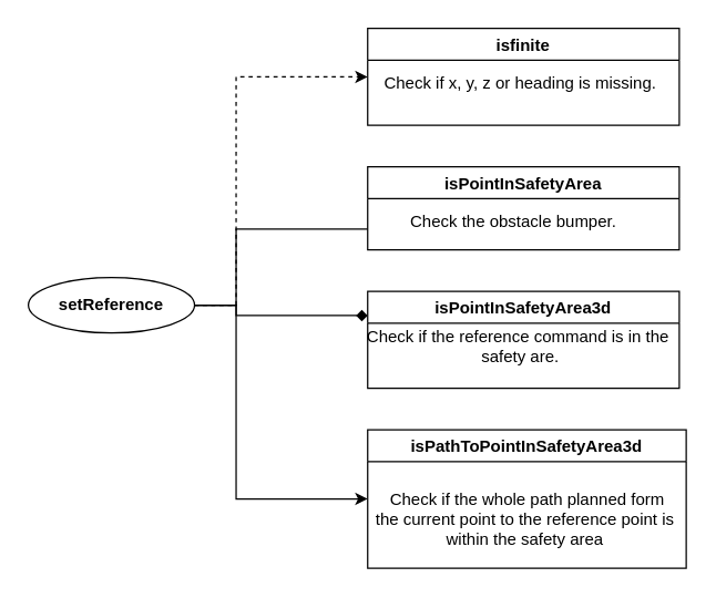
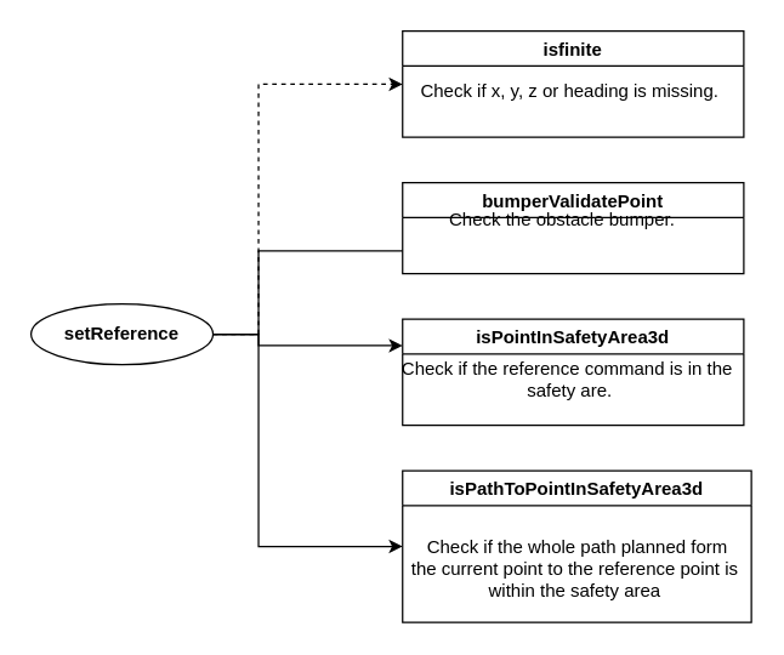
  <mxCell id="0" />
  <mxCell id="1" parent="0" />
  <mxCell id="2" style="edgeStyle=orthogonalEdgeStyle;rounded=0;orthogonalLoop=1;jettySize=auto;html=1;entryX=0;entryY=0.5;entryDx=0;entryDy=0;dashed=1;" edge="1" parent="1" source="6" target="7"><mxGeometry relative="1" as="geometry"><mxPoint x="230" y="50" as="targetPoint" /><Array as="points"><mxPoint x="170" y="220" /><mxPoint x="170" y="55" /></Array></mxGeometry></mxCell>
  <mxCell id="3" style="edgeStyle=orthogonalEdgeStyle;rounded=0;orthogonalLoop=1;jettySize=auto;html=1;entryX=0;entryY=0.75;entryDx=0;entryDy=0;endArrow=none;" edge="1" parent="1" source="6" target="9"><mxGeometry relative="1" as="geometry"><Array as="points"><mxPoint x="170" y="220" /><mxPoint x="170" y="165" /></Array></mxGeometry></mxCell>
- <mxCell id="4" style="edgeStyle=orthogonalEdgeStyle;rounded=0;orthogonalLoop=1;jettySize=auto;html=1;entryX=0;entryY=0.25;entryDx=0;entryDy=0;endArrow=diamond;" edge="1" parent="1" source="6" target="11"><mxGeometry relative="1" as="geometry"><Array as="points"><mxPoint x="170" y="220" /><mxPoint x="170" y="228" /></Array></mxGeometry></mxCell>
+ <mxCell id="4" style="edgeStyle=orthogonalEdgeStyle;rounded=0;orthogonalLoop=1;jettySize=auto;html=1;entryX=0;entryY=0.25;entryDx=0;entryDy=0;" edge="1" parent="1" source="6" target="11"><mxGeometry relative="1" as="geometry"><Array as="points"><mxPoint x="170" y="220" /><mxPoint x="170" y="228" /></Array></mxGeometry></mxCell>
  <mxCell id="5" style="edgeStyle=orthogonalEdgeStyle;rounded=0;orthogonalLoop=1;jettySize=auto;html=1;entryX=0;entryY=0.5;entryDx=0;entryDy=0;" edge="1" parent="1" source="6" target="13"><mxGeometry relative="1" as="geometry"><mxPoint x="140" y="370" as="targetPoint" /><Array as="points"><mxPoint x="170" y="220" /><mxPoint x="170" y="360" /></Array></mxGeometry></mxCell>
  <mxCell id="6" value="&lt;b&gt;setReference&lt;/b&gt;" style="ellipse;whiteSpace=wrap;html=1;fontSize=12;glass=0;strokeWidth=1;shadow=0;" vertex="1" parent="1"><mxGeometry x="20" y="200" width="120" height="40" as="geometry" /></mxCell>
  <mxCell id="7" value="isfinite" style="swimlane;" vertex="1" parent="1"><mxGeometry x="265" y="20" width="225" height="70" as="geometry"><mxRectangle x="260" y="400" width="90" height="23" as="alternateBounds" /></mxGeometry></mxCell>
  <mxCell id="8" value="Check if x, y, z or heading is missing." style="text;html=1;align=center;verticalAlign=middle;resizable=0;points=[];autosize=1;" vertex="1" parent="7"><mxGeometry x="5" y="30" width="210" height="20" as="geometry" /></mxCell>
- <mxCell id="9" value="isPointInSafetyArea" style="swimlane;" vertex="1" parent="1"><mxGeometry x="265" y="120" width="225" height="60" as="geometry"><mxRectangle x="260" y="400" width="90" height="23" as="alternateBounds" /></mxGeometry></mxCell>
- <mxCell id="10" value="Check the obstacle bumper." style="text;html=1;align=center;verticalAlign=middle;resizable=0;points=[];autosize=1;" vertex="1" parent="9"><mxGeometry x="25" y="30" width="160" height="20" as="geometry" /></mxCell>
+ <mxCell id="9" value="bumperValidatePoint" style="swimlane;" vertex="1" parent="1"><mxGeometry x="265" y="120" width="225" height="60" as="geometry"><mxRectangle x="260" y="400" width="90" height="23" as="alternateBounds" /></mxGeometry></mxCell>
+ <mxCell id="10" value="Check the obstacle bumper." style="text;html=1;align=center;verticalAlign=middle;resizable=0;points=[];autosize=1;" vertex="1" parent="9"><mxGeometry x="25" y="15" width="160" height="20" as="geometry" /></mxCell>
  <mxCell id="11" value="isPointInSafetyArea3d" style="swimlane;" vertex="1" parent="1"><mxGeometry x="265" y="210" width="225" height="70" as="geometry"><mxRectangle x="260" y="400" width="90" height="23" as="alternateBounds" /></mxGeometry></mxCell>
  <mxCell id="12" value="Check if the reference command is in the&amp;nbsp;&lt;br&gt;safety are." style="text;html=1;align=center;verticalAlign=middle;resizable=0;points=[];autosize=1;" vertex="1" parent="11"><mxGeometry x="-10" y="25" width="240" height="30" as="geometry" /></mxCell>
  <mxCell id="13" value="isPathToPointInSafetyArea3d" style="swimlane;" vertex="1" parent="1"><mxGeometry x="265" y="310" width="230" height="100" as="geometry"><mxRectangle x="260" y="400" width="90" height="23" as="alternateBounds" /></mxGeometry></mxCell>
  <mxCell id="14" value="Check if the whole path planned form &lt;br&gt;the current point to the reference point is&amp;nbsp;&lt;br&gt;within the safety area&amp;nbsp;" style="text;html=1;align=center;verticalAlign=middle;resizable=0;points=[];autosize=1;" vertex="1" parent="13"><mxGeometry y="40" width="230" height="50" as="geometry" /></mxCell>
